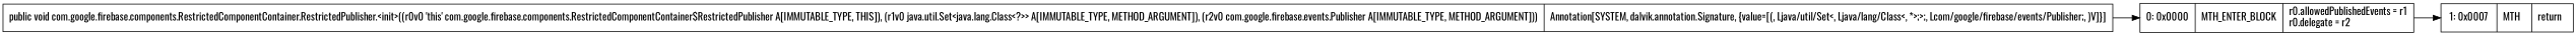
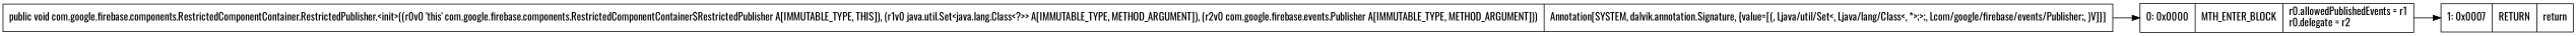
  digraph {
    rankdir=LR
    fontname=Oswald
    node [shape=record fontname=Oswald]
    edge [fontname=Oswald]
    n1 [label="{0\:\ 0x0000|MTH_ENTER_BLOCK\l|r0.allowedPublishedEvents = r1\lr0.delegate = r2\l}"]
-   n2 [label="{1\:\ 0x0007|MTH\l|return\l}"]
+   n2 [label="{1\:\ 0x0007|RETURN\l|return\l}"]
    n3 [label="{public void com.google.firebase.components.RestrictedComponentContainer.RestrictedPublisher.\<init\>((r0v0 'this' com.google.firebase.components.RestrictedComponentContainer$RestrictedPublisher A[IMMUTABLE_TYPE, THIS]), (r1v0 java.util.Set\<java.lang.Class\<?\>\> A[IMMUTABLE_TYPE, METHOD_ARGUMENT]), (r2v0 com.google.firebase.events.Publisher A[IMMUTABLE_TYPE, METHOD_ARGUMENT]))  | Annotation[SYSTEM, dalvik.annotation.Signature, \{value=[(, Ljava\/util\/Set\<, Ljava\/lang\/Class\<, *\>;\>;, Lcom\/google\/firebase\/events\/Publisher;, )V]\}]\l}"]
    n1 -> n2
    n3 -> n1
  }
